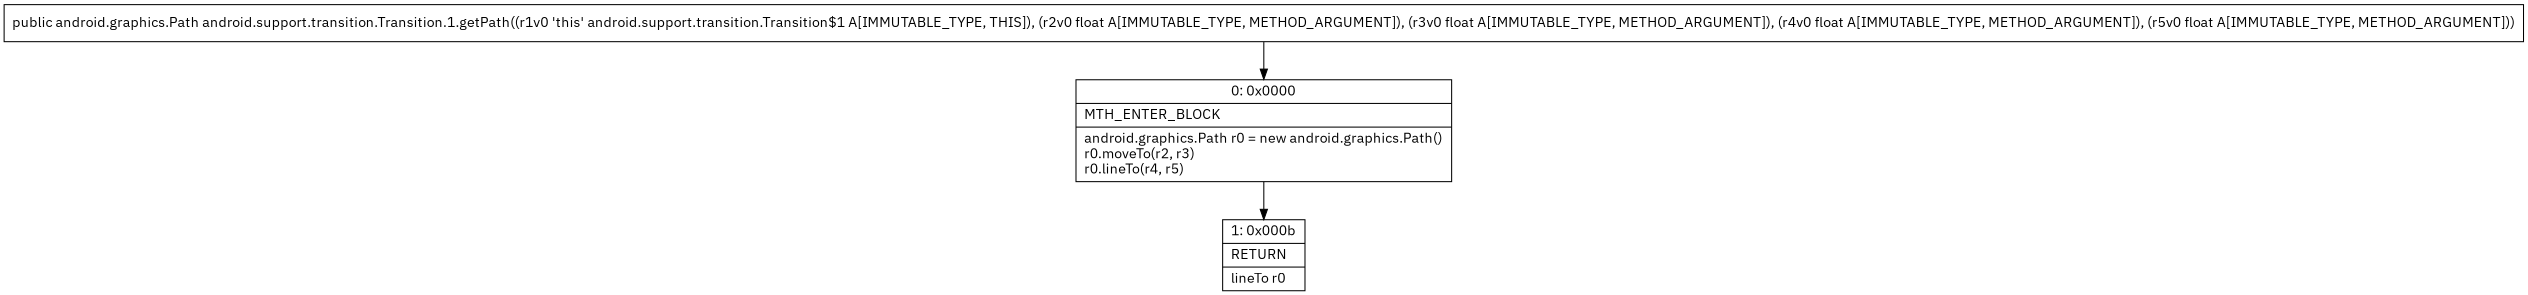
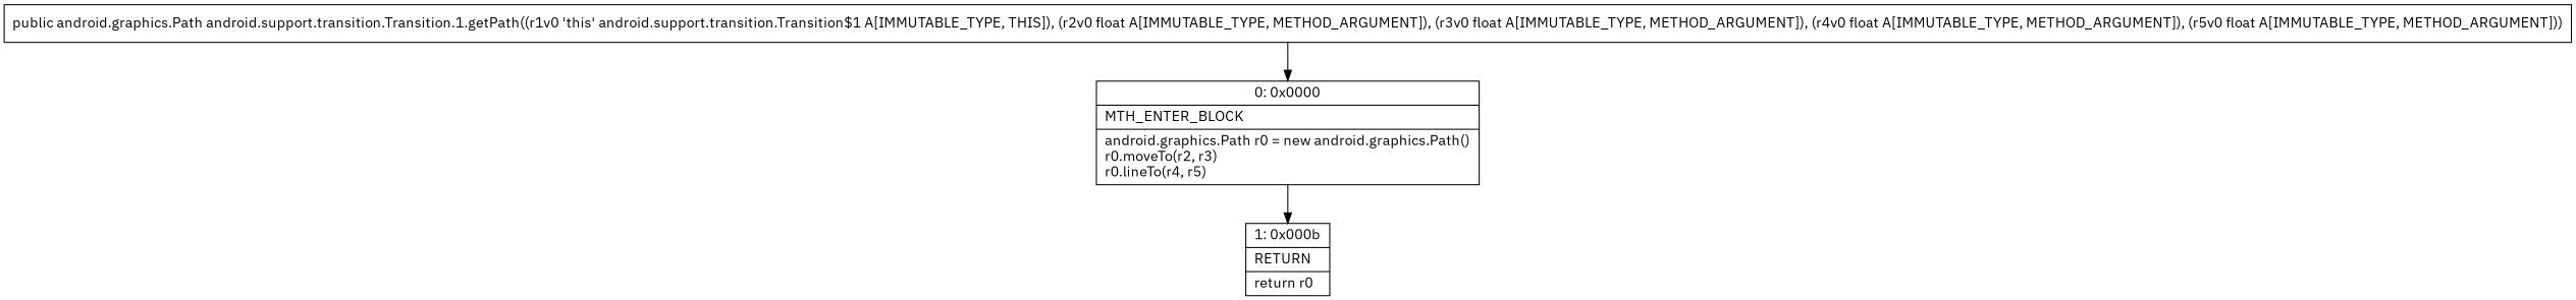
  digraph {
    fontname="IBM Plex Sans"
    node [shape=record fontname="IBM Plex Sans"]
    edge [fontname="IBM Plex Sans"]
    n1 [label="{0\:\ 0x0000|MTH_ENTER_BLOCK\l|android.graphics.Path r0 = new android.graphics.Path()\lr0.moveTo(r2, r3)\lr0.lineTo(r4, r5)\l}"]
-   n2 [label="{1\:\ 0x000b|RETURN\l|lineTo r0\l}"]
+   n2 [label="{1\:\ 0x000b|RETURN\l|return r0\l}"]
    n3 [label="{public android.graphics.Path android.support.transition.Transition.1.getPath((r1v0 'this' android.support.transition.Transition$1 A[IMMUTABLE_TYPE, THIS]), (r2v0 float A[IMMUTABLE_TYPE, METHOD_ARGUMENT]), (r3v0 float A[IMMUTABLE_TYPE, METHOD_ARGUMENT]), (r4v0 float A[IMMUTABLE_TYPE, METHOD_ARGUMENT]), (r5v0 float A[IMMUTABLE_TYPE, METHOD_ARGUMENT])) }"]
    n1 -> n2
    n3 -> n1
  }
